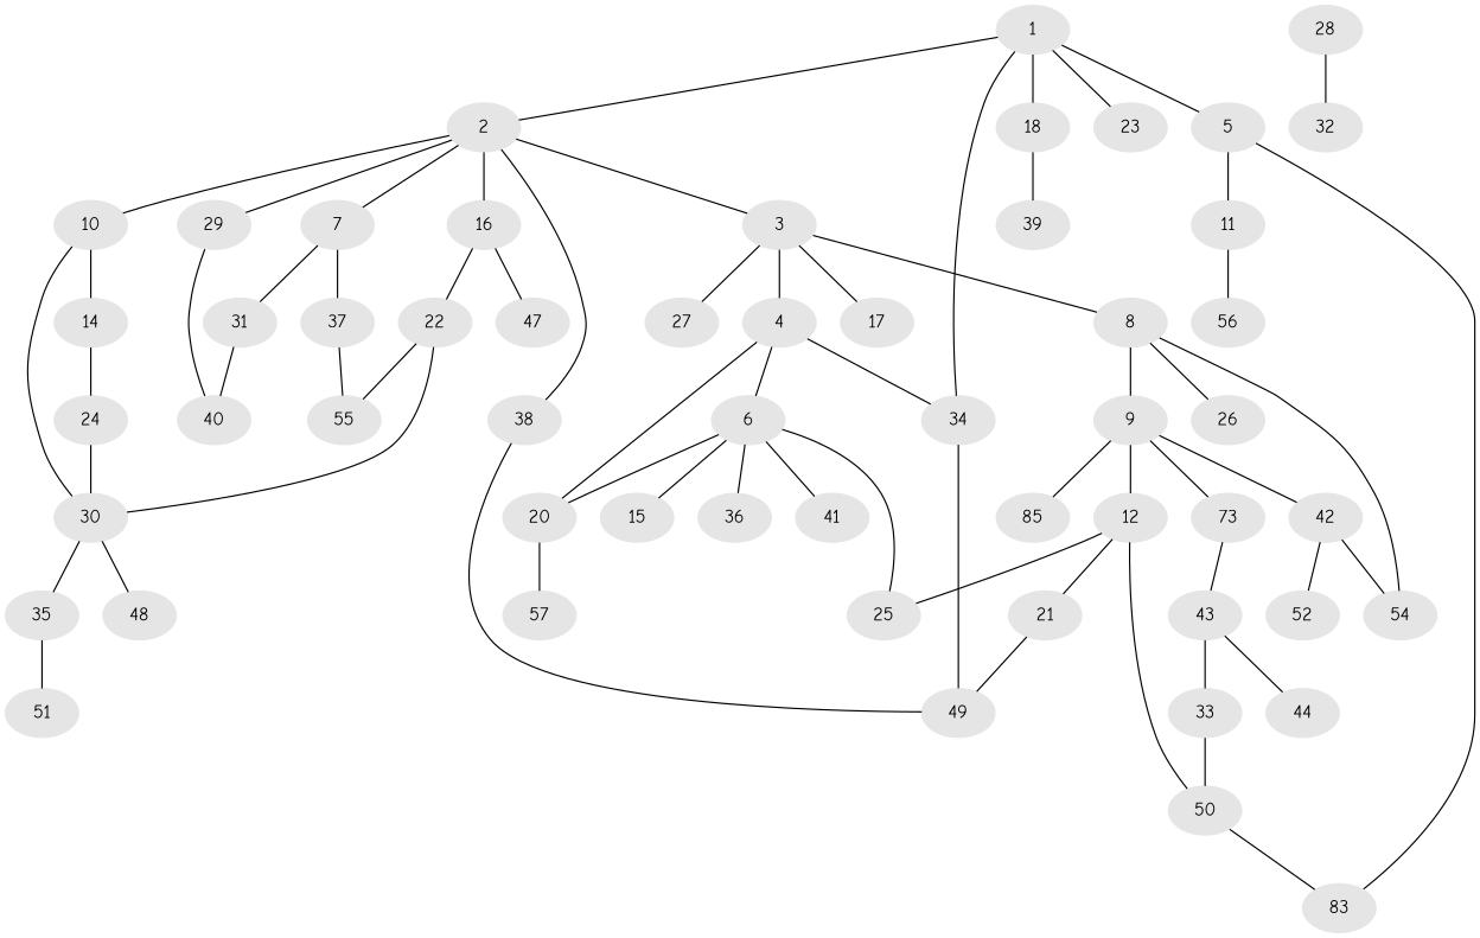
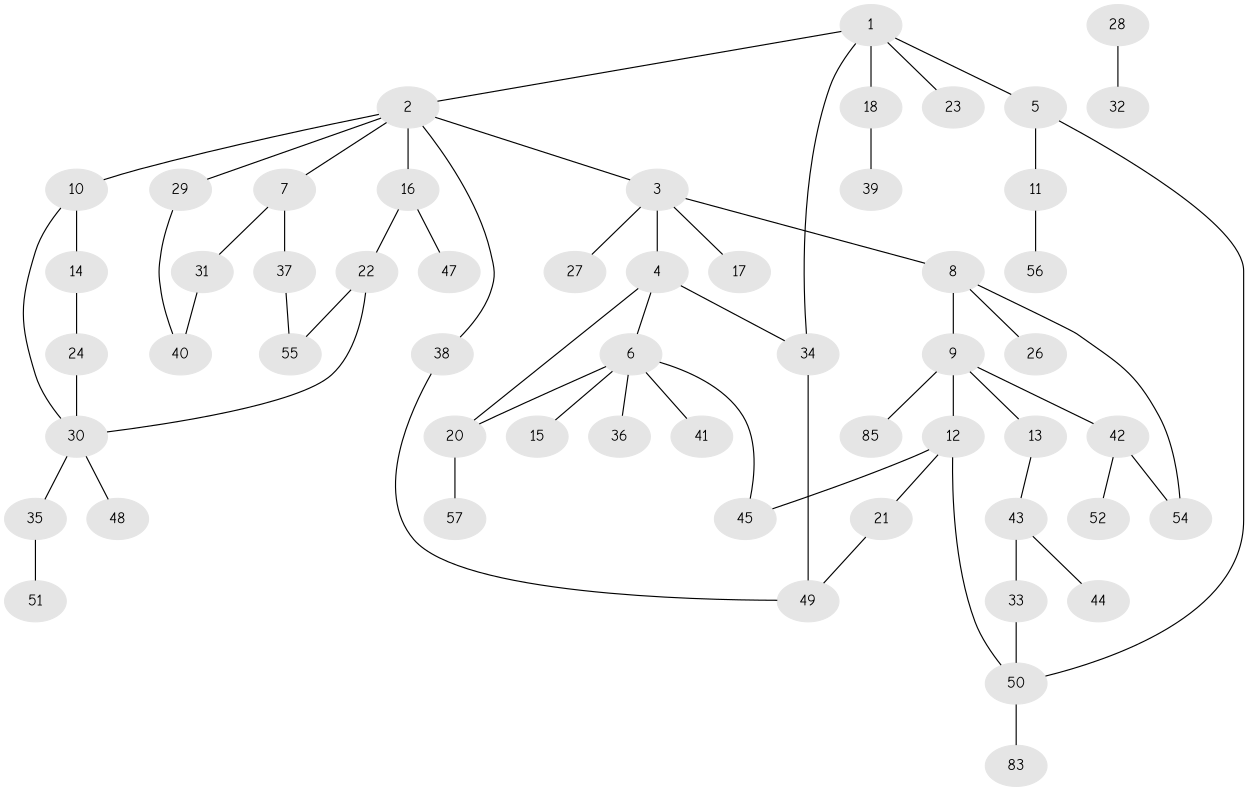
  graph {
    fontname="Comic Neue"
    node [color=gray90 fontname="Comic Neue" style=filled]
    edge [fontname="Comic Neue"]
    1
    2
    5
    18
    23
    34
    3
    7
    10
    16
    29
    38
    11
    50
    39
    49
    4
    8
    17
    27
    31
    37
    14
    30
    22
    47
    40
    6
    20
    9
    26
    54
    15
    36
    41
-   45 [label=25]
+   45
    57
    56
    n39 [label=83]
    55
    12
-   13 [label=73]
+   13
    n43 [label=85]
    42
    21
    43
    52
    24
    35
    48
    33
    44
    28
    32
    51
    1 -- 2
    1 -- 5
    1 -- 18
    1 -- 23
    1 -- 34
    2 -- 3
    2 -- 7
    2 -- 10
    2 -- 16
    2 -- 29
    2 -- 38
    5 -- 11
-   5 -- n39
+   5 -- 50
    18 -- 39
    34 -- 49
    3 -- 4
    3 -- 8
    3 -- 17
    3 -- 27
    7 -- 31
    7 -- 37
    10 -- 14
    10 -- 30
    16 -- 22
    16 -- 47
    29 -- 40
    38 -- 49
    11 -- 56
    50 -- n39
    4 -- 34
    4 -- 6
    4 -- 20
    8 -- 9
    8 -- 26
    8 -- 54
    31 -- 40
    37 -- 55
    14 -- 24
    30 -- 35
    30 -- 48
    22 -- 30
    22 -- 55
    6 -- 20
    6 -- 15
    6 -- 36
    6 -- 41
    6 -- 45
    20 -- 57
    9 -- 12
    9 -- 13
    9 -- n43
    9 -- 42
    12 -- 50
    12 -- 45
    12 -- 21
    13 -- 43
    42 -- 54
    42 -- 52
    21 -- 49
    43 -- 33
    43 -- 44
    24 -- 30
    35 -- 51
    33 -- 50
    28 -- 32
  }
